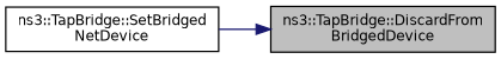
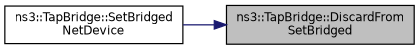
  digraph {
    rankdir=RL
    node [color=black fontname=Helvetica fontsize=10 shape=record style=filled]
-   n1 [fillcolor=grey75 fontcolor=black height=0.2 label="ns3::TapBridge::DiscardFrom\lBridgedDevice" width=0.4]
+   n1 [fillcolor=grey75 fontcolor=black height=0.2 label="ns3::TapBridge::DiscardFrom\lSetBridged" width=0.4]
    n2 [fillcolor=white height=0.2 label="ns3::TapBridge::SetBridged\lNetDevice" width=0.4]
    n1 -> n2 [color=midnightblue dir=back fontname=Helvetica fontsize=10 labelfontname=Helvetica labelfontsize=10 style=solid]
  }
